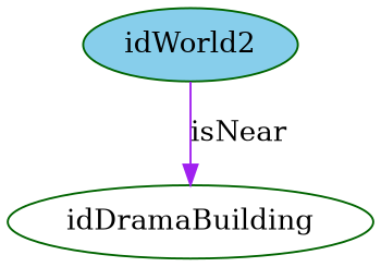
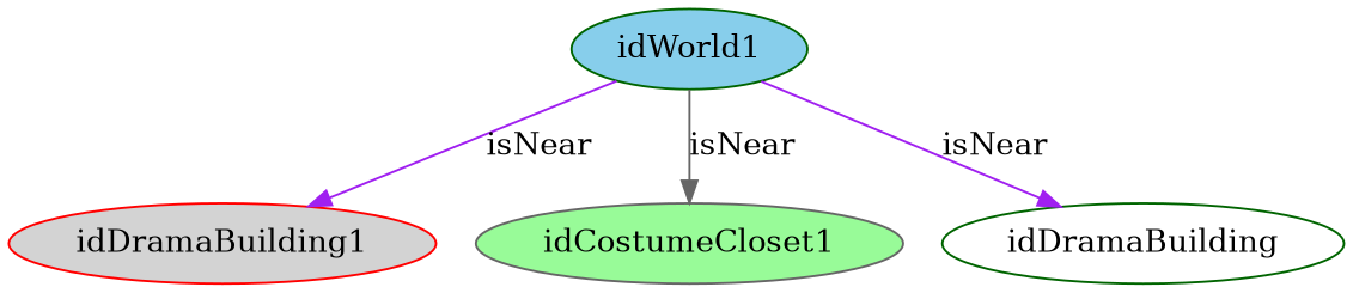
  strict digraph {
    node [color=darkgreen node_type=entity_node style=filled]
    edge [color=purple edge_type=relationship]
-   idWorld1 [fillcolor=skyblue label=idWorld2]
+   idWorld1 [fillcolor=skyblue]
+   idDramaBuilding1 [color=red fillcolor=lightgrey]
+   idCostumeCloset1 [color=gray40 fillcolor=palegreen]
    n4 [fillcolor=white label=idDramaBuilding]
+   idWorld1 -> idDramaBuilding1 [label=isNear]
+   idWorld1 -> idCostumeCloset1 [color=gray40 label=isNear]
    idWorld1 -> n4 [label=isNear]
  }
